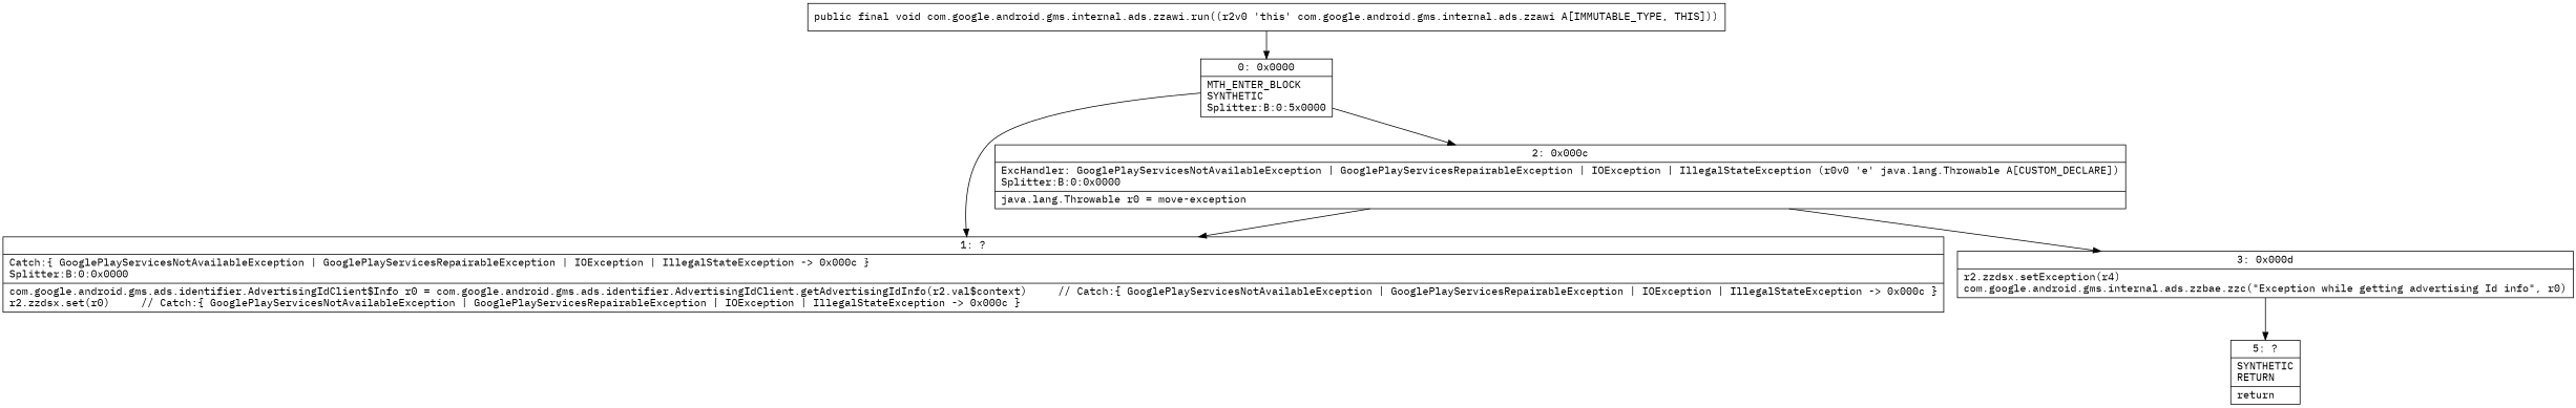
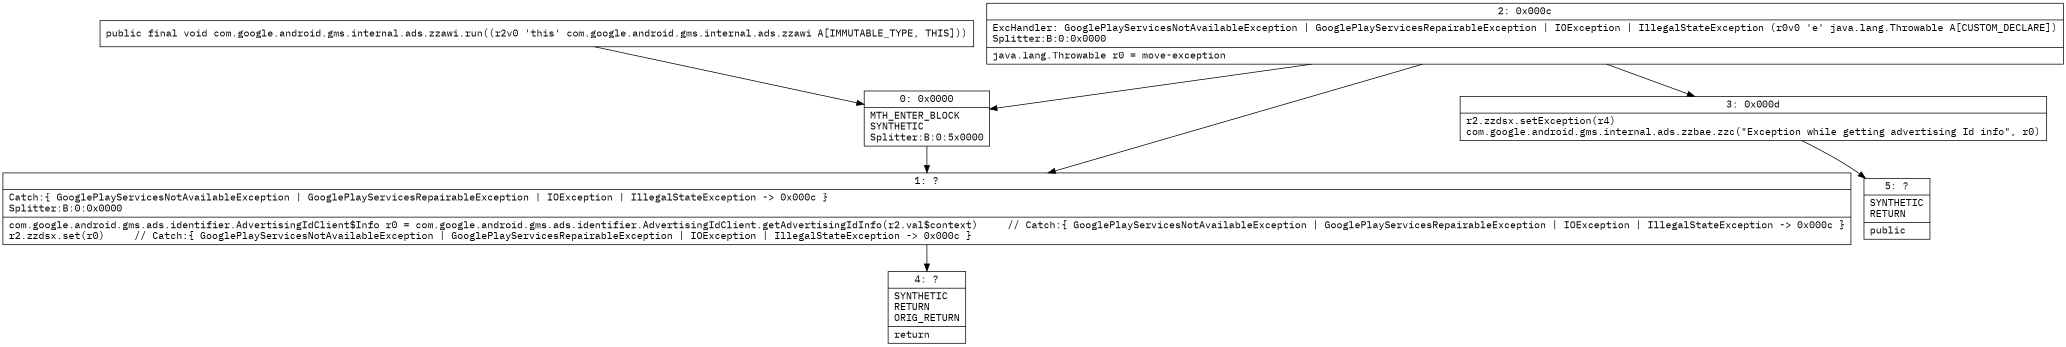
  digraph {
    fontname="IBM Plex Mono"
    node [fontname="IBM Plex Mono" shape=record]
    edge [fontname="IBM Plex Mono"]
    n1 [label="{0\:\ 0x0000|MTH_ENTER_BLOCK\lSYNTHETIC\lSplitter:B:0:5x0000\l}"]
    n2 [label="{1\:\ ?|Catch:\{ GooglePlayServicesNotAvailableException \| GooglePlayServicesRepairableException \| IOException \| IllegalStateException \-\> 0x000c \}\lSplitter:B:0:0x0000\l|com.google.android.gms.ads.identifier.AdvertisingIdClient$Info r0 = com.google.android.gms.ads.identifier.AdvertisingIdClient.getAdvertisingIdInfo(r2.val$context)     \/\/ Catch:\{ GooglePlayServicesNotAvailableException \| GooglePlayServicesRepairableException \| IOException \| IllegalStateException \-\> 0x000c \}\lr2.zzdsx.set(r0)     \/\/ Catch:\{ GooglePlayServicesNotAvailableException \| GooglePlayServicesRepairableException \| IOException \| IllegalStateException \-\> 0x000c \}\l}"]
    n3 [label="{2\:\ 0x000c|ExcHandler: GooglePlayServicesNotAvailableException \| GooglePlayServicesRepairableException \| IOException \| IllegalStateException (r0v0 'e' java.lang.Throwable A[CUSTOM_DECLARE])\lSplitter:B:0:0x0000\l|java.lang.Throwable r0 = move\-exception\l}"]
+   n4 [label="{4\:\ ?|SYNTHETIC\lRETURN\lORIG_RETURN\l|return\l}"]
    n5 [label="{3\:\ 0x000d|r2.zzdsx.setException(r4)\lcom.google.android.gms.internal.ads.zzbae.zzc(\"Exception while getting advertising Id info\", r0)\l}"]
-   n6 [label="{5\:\ ?|SYNTHETIC\lRETURN\l|return\l}"]
+   n6 [label="{5\:\ ?|SYNTHETIC\lRETURN\l|public\l}"]
    n7 [label="{public final void com.google.android.gms.internal.ads.zzawi.run((r2v0 'this' com.google.android.gms.internal.ads.zzawi A[IMMUTABLE_TYPE, THIS])) }"]
    n1 -> n2
-   n1 -> n3
+   n3 -> n1
+   n2 -> n4
    n3 -> n2
    n3 -> n5
    n5 -> n6
    n7 -> n1
  }
